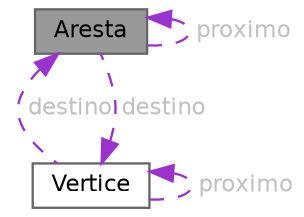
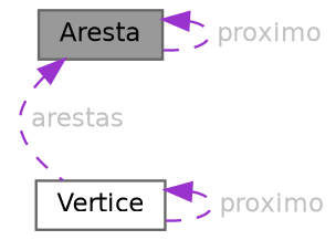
  digraph {
    node [color=gray40 fontname=Helvetica fontsize=10 shape=box style=filled]
    edge [color=darkorchid3 dir=back fontcolor=grey fontname=Helvetica fontsize=10 labelfontname=Helvetica labelfontsize=10 style=dashed]
    n1 [fillcolor=grey60 fontcolor=black height=0.2 label=Aresta width=0.4]
    n2 [fillcolor=white height=0.2 label=Vertice width=0.4]
    n1 -> n1 [label=" proximo"]
-   n1 -> n2 [label=" destino"]
-   n2 -> n1 [label=" destino"]
+   n1 -> n2 [label=" arestas"]
    n2 -> n2 [label=" proximo"]
  }
